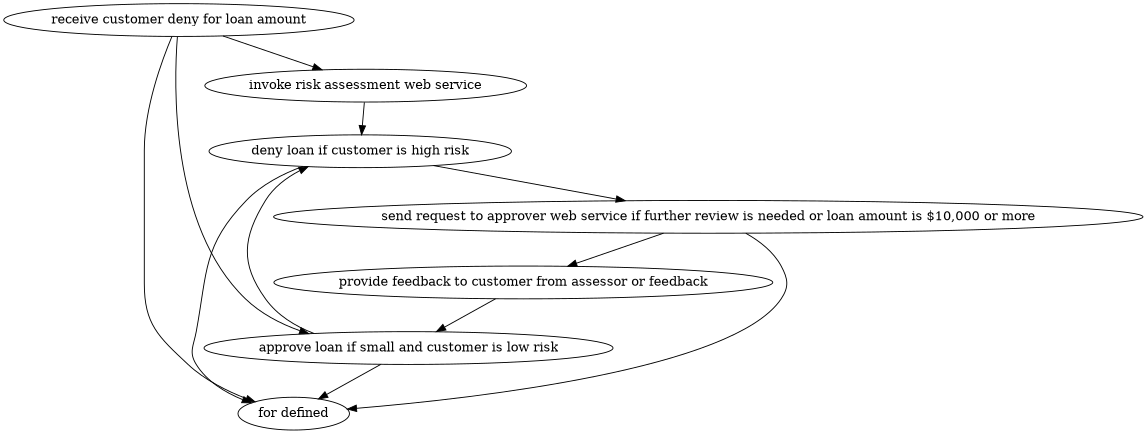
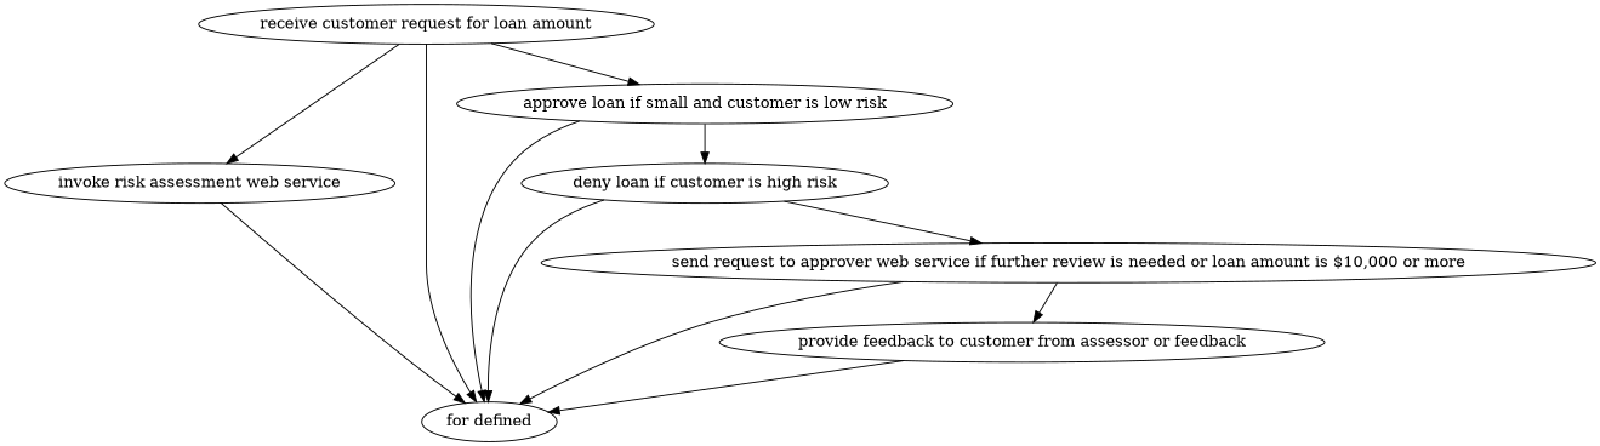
  strict digraph {
    edge [attrs="{'type': 'actor performer', 'label': 'actor performer'}"]
-   "receive customer request for loan amount" [attrs="{'type': 'Activity', 'label': 'receive customer request for loan amount'}" label="receive customer deny for loan amount"]
+   "receive customer request for loan amount" [attrs="{'type': 'Activity', 'label': 'receive customer request for loan amount'}"]
    "invoke risk assessment web service" [attrs="{'type': 'Activity', 'label': 'invoke risk assessment web service'}"]
    n3 [attrs="{'type': 'Actor', 'label': 'not defined'}" label="for defined"]
    "approve loan if small and customer is low risk" [attrs="{'type': 'Activity', 'label': 'approve loan if small and customer is low risk'}"]
    "deny loan if customer is high risk" [attrs="{'type': 'Activity', 'label': 'deny loan if customer is high risk'}"]
    "send request to approver web service if further review is needed or loan amount is $10,000 or more" [attrs="{'type': 'Activity', 'label': 'send request to approver web service if further review is needed or loan amount is $10,000 or more'}"]
    n7 [attrs="{'type': 'Activity', 'label': 'provide feedback to customer from assessor or approver'}" label="provide feedback to customer from assessor or feedback"]
    "receive customer request for loan amount" -> "invoke risk assessment web service" [attrs="{'type': 'flow', 'label': 'flow'}"]
    "receive customer request for loan amount" -> n3
    "receive customer request for loan amount" -> "approve loan if small and customer is low risk" [attrs="{'type': 'flow', 'label': 'flow'}"]
-   "invoke risk assessment web service" -> "deny loan if customer is high risk"
+   "invoke risk assessment web service" -> n3
    "approve loan if small and customer is low risk" -> n3
    "approve loan if small and customer is low risk" -> "deny loan if customer is high risk" [attrs="{'type': 'flow', 'label': 'flow'}"]
    "deny loan if customer is high risk" -> n3
    "deny loan if customer is high risk" -> "send request to approver web service if further review is needed or loan amount is $10,000 or more" [attrs="{'type': 'flow', 'label': 'flow'}"]
    "send request to approver web service if further review is needed or loan amount is $10,000 or more" -> n3
    "send request to approver web service if further review is needed or loan amount is $10,000 or more" -> n7 [attrs="{'type': 'flow', 'label': 'flow'}"]
-   n7 -> "approve loan if small and customer is low risk"
+   n7 -> n3
  }
